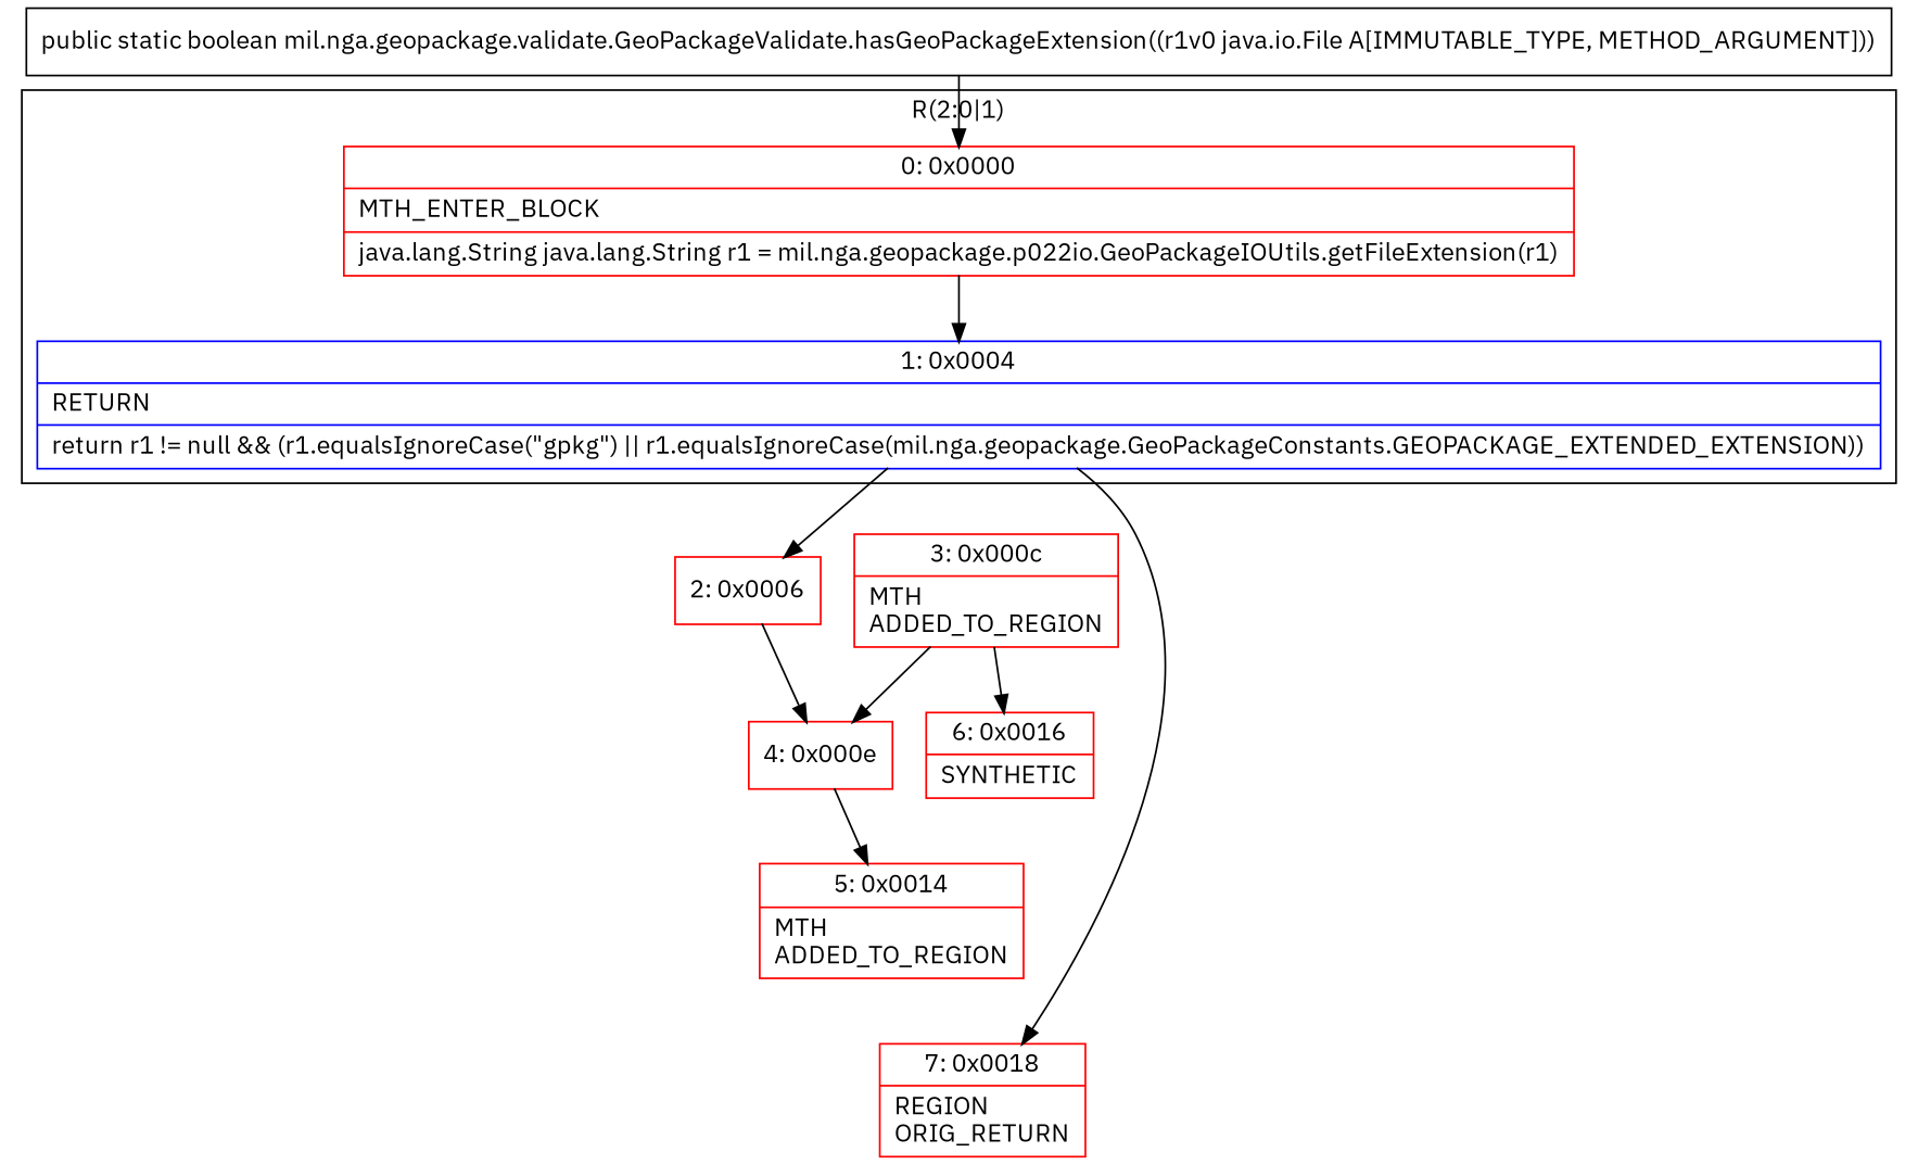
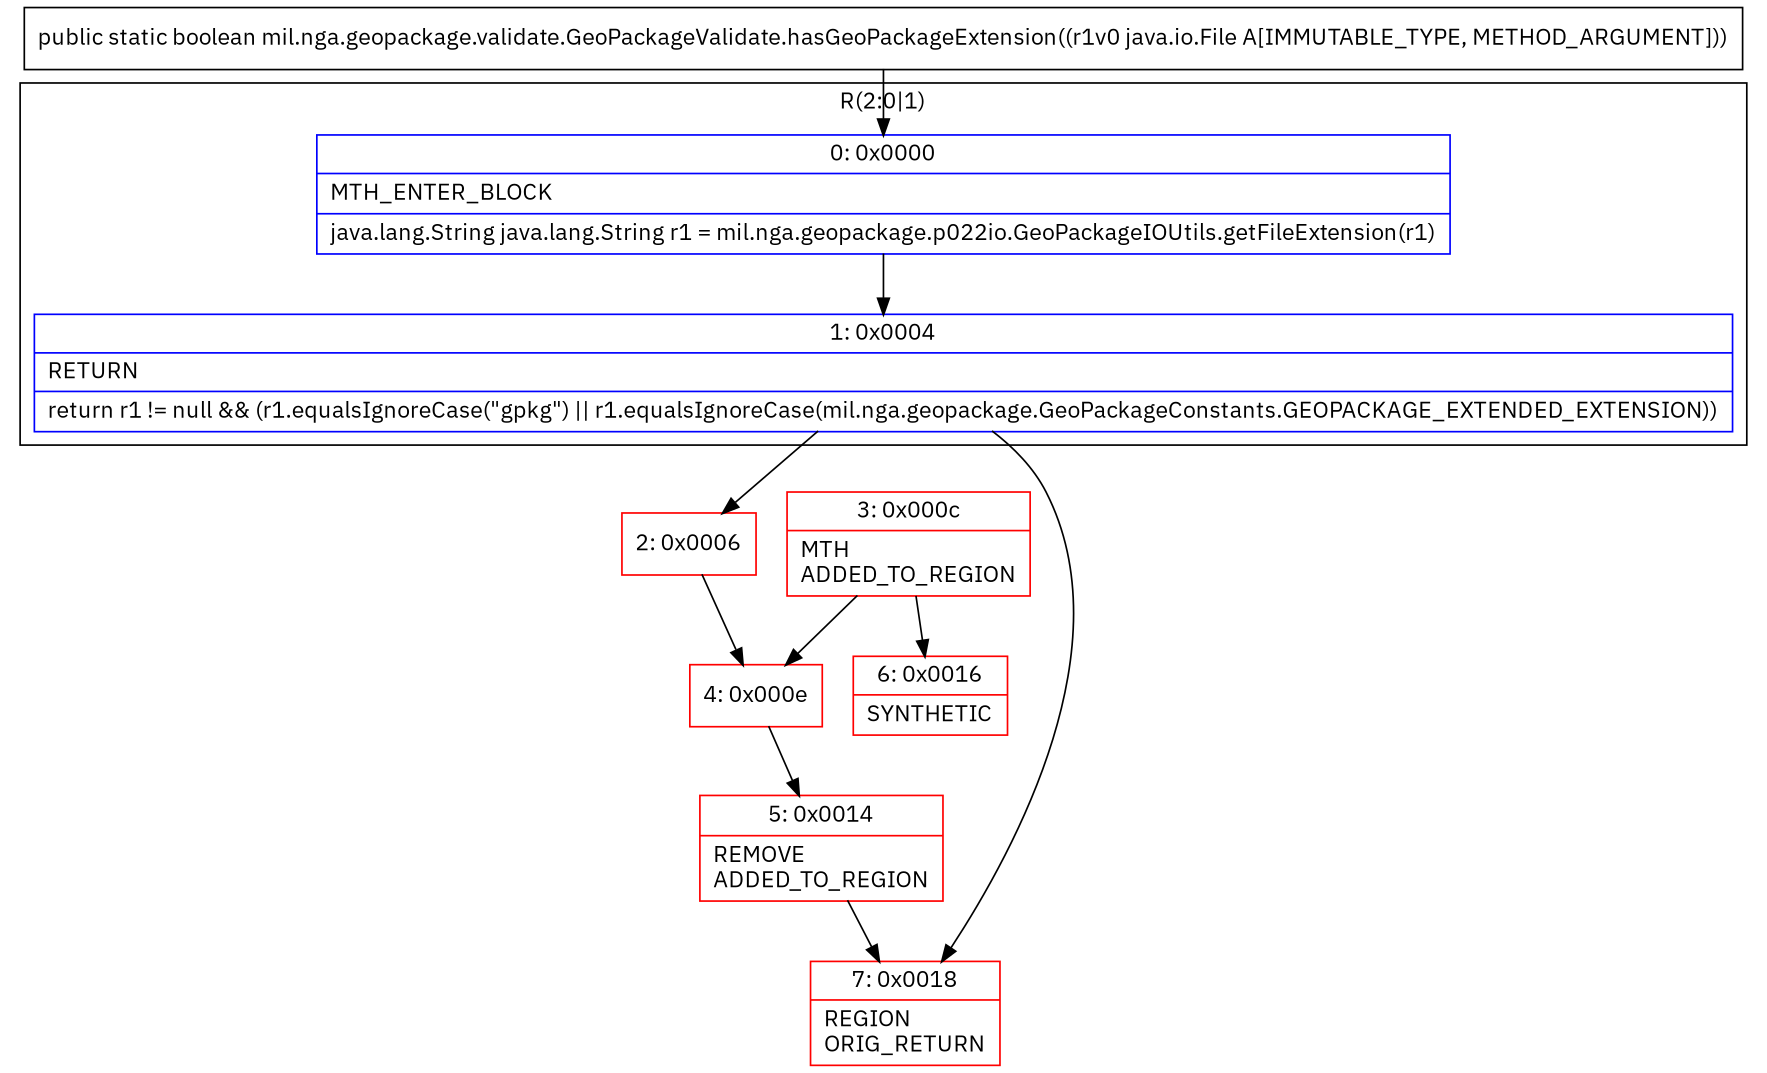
  digraph {
    fontname="IBM Plex Sans"
    node [color=red fontname="IBM Plex Sans" shape=record]
    edge [fontname="IBM Plex Sans"]
-   n1 [label="{0\:\ 0x0000|MTH_ENTER_BLOCK\l|java.lang.String java.lang.String r1 = mil.nga.geopackage.p022io.GeoPackageIOUtils.getFileExtension(r1)\l}"]
+   n1 [color=blue label="{0\:\ 0x0000|MTH_ENTER_BLOCK\l|java.lang.String java.lang.String r1 = mil.nga.geopackage.p022io.GeoPackageIOUtils.getFileExtension(r1)\l}"]
    n2 [color=blue label="{1\:\ 0x0004|RETURN\l|return r1 != null && (r1.equalsIgnoreCase(\"gpkg\") \|\| r1.equalsIgnoreCase(mil.nga.geopackage.GeoPackageConstants.GEOPACKAGE_EXTENDED_EXTENSION))\l}"]
    n3 [label="{2\:\ 0x0006}"]
    n4 [label="{7\:\ 0x0018|REGION\lORIG_RETURN\l}"]
    n5 [label="{4\:\ 0x000e}"]
    n6 [label="{3\:\ 0x000c|MTH\lADDED_TO_REGION\l}"]
    n7 [label="{6\:\ 0x0016|SYNTHETIC\l}"]
-   n8 [label="{5\:\ 0x0014|MTH\lADDED_TO_REGION\l}"]
+   n8 [label="{5\:\ 0x0014|REMOVE\lADDED_TO_REGION\l}"]
    n9 [label="{public static boolean mil.nga.geopackage.validate.GeoPackageValidate.hasGeoPackageExtension((r1v0 java.io.File A[IMMUTABLE_TYPE, METHOD_ARGUMENT])) }" color=""]
    subgraph cluster_1 {
      label="R(2:0|1)"
      n1
      n2
    }
    n1 -> n2
    n2 -> n3
    n2 -> n4
    n3 -> n5
    n5 -> n8
    n6 -> n5
    n6 -> n7
+   n8 -> n4
    n9 -> n1
  }
